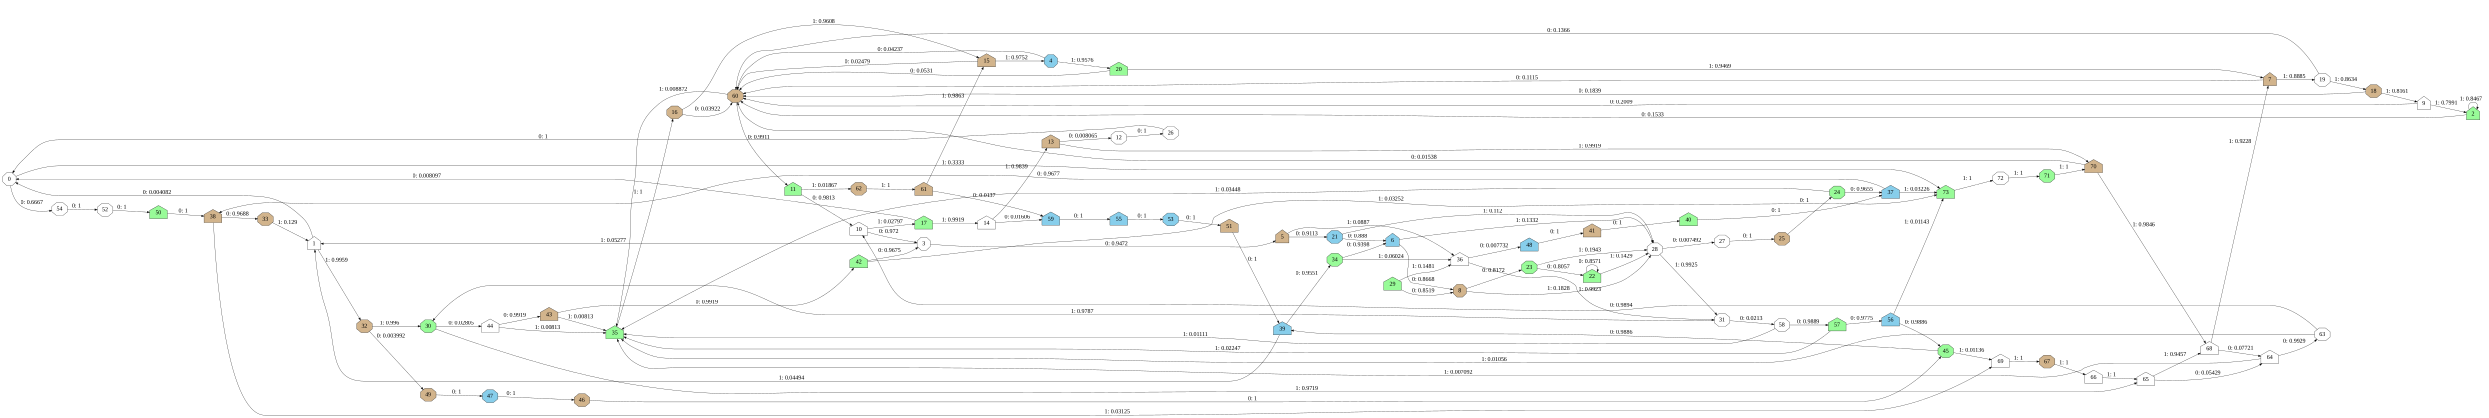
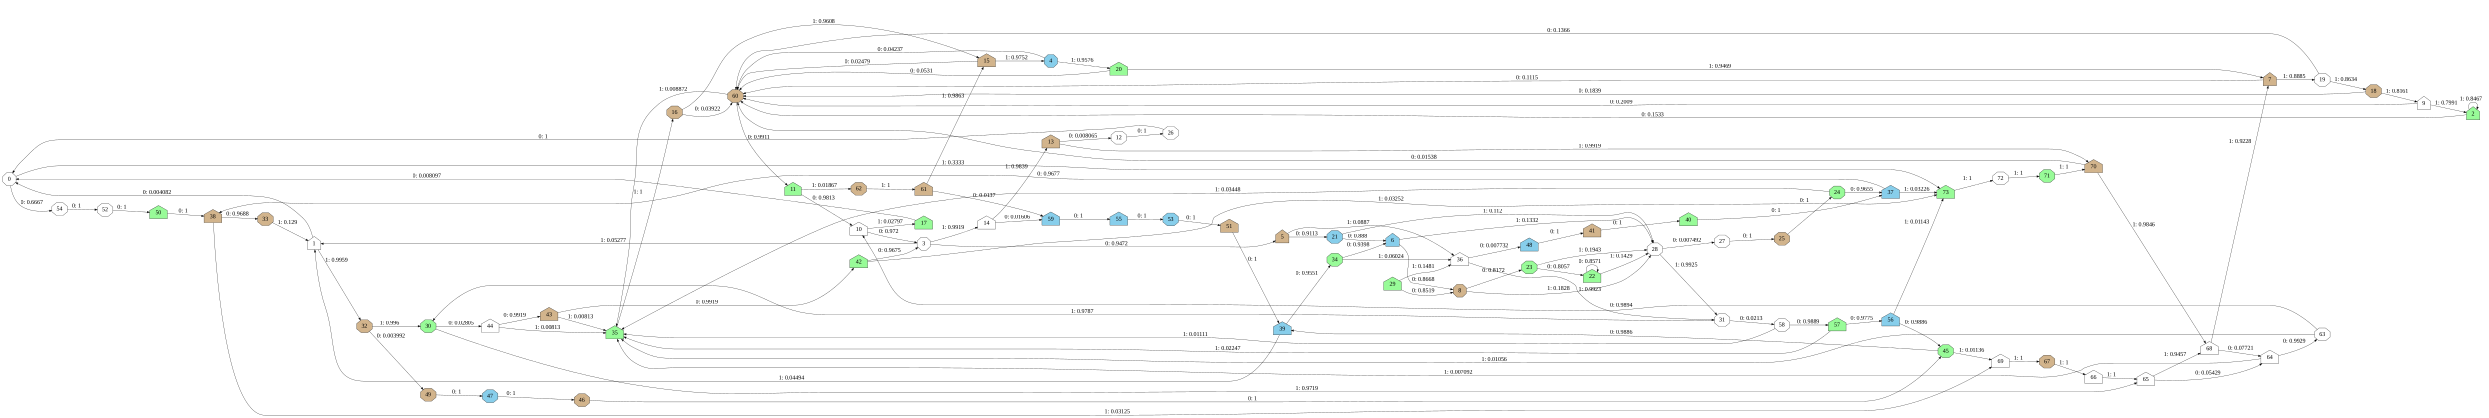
  digraph {
    fontname="Liberation Serif"
    rankdir=LR
    node [fillcolor=white fontname="Liberation Serif" fontsize=24 shape=house style=filled]
    edge [fontname="Liberation Serif" fontsize=24]
    0 [shape=octagon]
    54 [shape=octagon]
    73 [fillcolor=palegreen]
    52 [shape=octagon]
    72 [shape=octagon]
    50 [fillcolor=palegreen]
    71 [fillcolor=palegreen shape=octagon]
    1
    32 [fillcolor=tan shape=octagon]
    30 [fillcolor=palegreen shape=octagon]
    49 [fillcolor=tan shape=octagon]
    44
    65
    47 [fillcolor=skyblue shape=octagon]
    2 [fillcolor=palegreen]
    60 [fillcolor=tan shape=octagon]
    11 [fillcolor=palegreen]
    35 [fillcolor=palegreen]
    10
    62 [fillcolor=tan shape=octagon]
    16 [fillcolor=tan shape=octagon]
    3 [shape=octagon]
    5 [fillcolor=tan]
    21 [fillcolor=skyblue shape=octagon]
    36
    6 [fillcolor=skyblue]
    28 [shape=octagon]
    31 [shape=octagon]
    48 [fillcolor=skyblue]
    4 [fillcolor=skyblue shape=octagon]
    20 [fillcolor=palegreen]
    7 [fillcolor=tan]
    19 [shape=octagon]
    8 [fillcolor=tan shape=octagon]
    27 [shape=octagon]
    58 [shape=octagon]
    41 [fillcolor=tan]
    23 [fillcolor=palegreen shape=octagon]
    22 [fillcolor=palegreen]
    25 [fillcolor=tan shape=octagon]
    18 [fillcolor=tan shape=octagon]
    9
    17 [fillcolor=palegreen]
    14
    13 [fillcolor=tan]
    59 [fillcolor=skyblue]
    61 [fillcolor=tan]
    15 [fillcolor=tan]
    12 [shape=octagon]
    26 [shape=octagon]
    70 [fillcolor=tan]
    68
    64
    55 [fillcolor=skyblue]
    53 [fillcolor=skyblue shape=octagon]
    24 [fillcolor=palegreen shape=octagon]
    37 [fillcolor=skyblue]
    38 [fillcolor=tan]
    33 [fillcolor=tan shape=octagon]
    69
    57 [fillcolor=palegreen]
    29 [fillcolor=palegreen]
    43 [fillcolor=tan]
    42 [fillcolor=palegreen]
    63 [shape=octagon]
    56 [fillcolor=skyblue]
    46 [fillcolor=tan shape=octagon]
    34 [fillcolor=palegreen shape=octagon]
    40 [fillcolor=palegreen]
    67 [fillcolor=tan shape=octagon]
    66
    39 [fillcolor=skyblue]
    45 [fillcolor=palegreen shape=octagon]
    51 [fillcolor=tan]
    0 -> 54 [label="0: 0.6667   "]
    0 -> 73 [label="1: 0.3333   "]
    54 -> 52 [label="0: 1        "]
    73 -> 72 [label="1: 1        "]
    52 -> 50 [label="0: 1        "]
    72 -> 71 [label="1: 1        "]
    50 -> 38 [label="0: 1        "]
    71 -> 70 [label="1: 1        "]
    1 -> 0 [label="0: 0.004082  "]
    1 -> 32 [label="1: 0.9959   "]
    32 -> 30 [label="1: 0.996    "]
    32 -> 49 [label="0: 0.003992  "]
    30 -> 44 [label="0: 0.02805  "]
    30 -> 65 [label="1: 0.9719   "]
    49 -> 47 [label="0: 1        "]
    44 -> 35 [label="1: 0.00813  "]
    44 -> 43 [label="0: 0.9919   "]
    65 -> 68 [label="1: 0.9457   "]
    65 -> 64 [label="0: 0.05429  "]
    47 -> 46 [label="0: 1        "]
    2 -> 2 [label="1: 0.8467   "]
    2 -> 60 [label="0: 0.1533   "]
    60 -> 11 [label="0: 0.9911   "]
    60 -> 35 [label="1: 0.008872  "]
    11 -> 10 [label="0: 0.9813   "]
    11 -> 62 [label="1: 0.01867  "]
    35 -> 16 [label="1: 1        "]
    10 -> 3 [label="0: 0.972    "]
    10 -> 17 [label="1: 0.02797  "]
    62 -> 61 [label="1: 1        "]
    16 -> 60 [label="0: 0.03922  "]
    16 -> 15 [label="1: 0.9608   "]
    3 -> 1 [label="1: 0.05277  "]
    3 -> 5 [label="0: 0.9472   "]
    5 -> 21 [label="0: 0.9113   "]
    5 -> 36 [label="1: 0.0887   "]
    21 -> 6 [label="0: 0.888    "]
    21 -> 28 [label="1: 0.112    "]
    36 -> 31 [label="1: 0.9923   "]
    36 -> 48 [label="0: 0.007732  "]
    6 -> 28 [label="1: 0.1332   "]
    6 -> 8 [label="0: 0.8668   "]
    28 -> 31 [label="1: 0.9925   "]
    28 -> 27 [label="0: 0.007492  "]
    31 -> 30 [label="1: 0.9787   "]
    31 -> 58 [label="0: 0.0213   "]
    48 -> 41 [label="0: 1        "]
    4 -> 60 [label="0: 0.04237  "]
    4 -> 20 [label="1: 0.9576   "]
    20 -> 60 [label="0: 0.0531   "]
    20 -> 7 [label="1: 0.9469   "]
    7 -> 60 [label="0: 0.1115   "]
    7 -> 19 [label="1: 0.8885   "]
    19 -> 60 [label="0: 0.1366   "]
    19 -> 18 [label="1: 0.8634   "]
    8 -> 28 [label="1: 0.1828   "]
    8 -> 23 [label="0: 0.8172   "]
    27 -> 25 [label="0: 1        "]
    58 -> 35 [label="1: 0.01111  "]
    58 -> 57 [label="0: 0.9889   "]
    41 -> 40 [label="0: 1        "]
    23 -> 28 [label="1: 0.1943   "]
    23 -> 22 [label="0: 0.8057   "]
    22 -> 28 [label="1: 0.1429   "]
    22 -> 22 [label="0: 0.8571   "]
    25 -> 24 [label="0: 1        "]
    18 -> 60 [label="0: 0.1839   "]
    18 -> 9 [label="1: 0.8161   "]
    9 -> 2 [label="1: 0.7991   "]
    9 -> 60 [label="0: 0.2009   "]
    17 -> 0 [label="0: 0.008097  "]
-   17 -> 14 [label="1: 0.9919   "]
+   3 -> 14 [label="1: 0.9919   "]
    14 -> 13 [label="1: 0.9839   "]
    14 -> 59 [label="0: 0.01606  "]
    13 -> 12 [label="0: 0.008065  "]
    13 -> 70 [label="1: 0.9919   "]
    59 -> 55 [label="0: 1        "]
    61 -> 59 [label="0: 0.0137   "]
    61 -> 15 [label="1: 0.9863   "]
    15 -> 60 [label="0: 0.02479  "]
    15 -> 4 [label="1: 0.9752   "]
    12 -> 26 [label="0: 1        "]
    26 -> 0 [label="0: 1        "]
    70 -> 60 [label="0: 0.01538  "]
    70 -> 68 [label="1: 0.9846   "]
    68 -> 7 [label="1: 0.9228   "]
    68 -> 64 [label="0: 0.07721  "]
    64 -> 35 [label="1: 0.007092  "]
    64 -> 63 [label="0: 0.9929   "]
    55 -> 53 [label="0: 1        "]
    53 -> 51 [label="0: 1        "]
    24 -> 35 [label="1: 0.03448  "]
    24 -> 37 [label="0: 0.9655   "]
    37 -> 73 [label="1: 0.03226  "]
    37 -> 38 [label="0: 0.9677   "]
    38 -> 33 [label="0: 0.9688   "]
    38 -> 69 [label="1: 0.03125  "]
    33 -> 1 [label="1: 0.129    "]
    69 -> 67 [label="1: 1        "]
    57 -> 35 [label="1: 0.02247  "]
    57 -> 56 [label="0: 0.9775   "]
    29 -> 36 [label="1: 0.1481   "]
    29 -> 8 [label="0: 0.8519   "]
    43 -> 35 [label="1: 0.00813  "]
    43 -> 42 [label="0: 0.9919   "]
    42 -> 73 [label="1: 0.03252  "]
    42 -> 3 [label="0: 0.9675   "]
    63 -> 35 [label="1: 0.01056  "]
    63 -> 10 [label="0: 0.9894   "]
    56 -> 73 [label="1: 0.01143  "]
    56 -> 45 [label="0: 0.9886   "]
    46 -> 45 [label="0: 1        "]
    34 -> 36 [label="1: 0.06024  "]
    34 -> 6 [label="0: 0.9398   "]
    40 -> 37 [label="0: 1        "]
    67 -> 66 [label="1: 1        "]
    66 -> 65 [label="1: 1        "]
    39 -> 1 [label="1: 0.04494  "]
    39 -> 34 [label="0: 0.9551   "]
    45 -> 69 [label="1: 0.01136  "]
    45 -> 39 [label="0: 0.9886   "]
    51 -> 39 [label="0: 1        "]
  }
